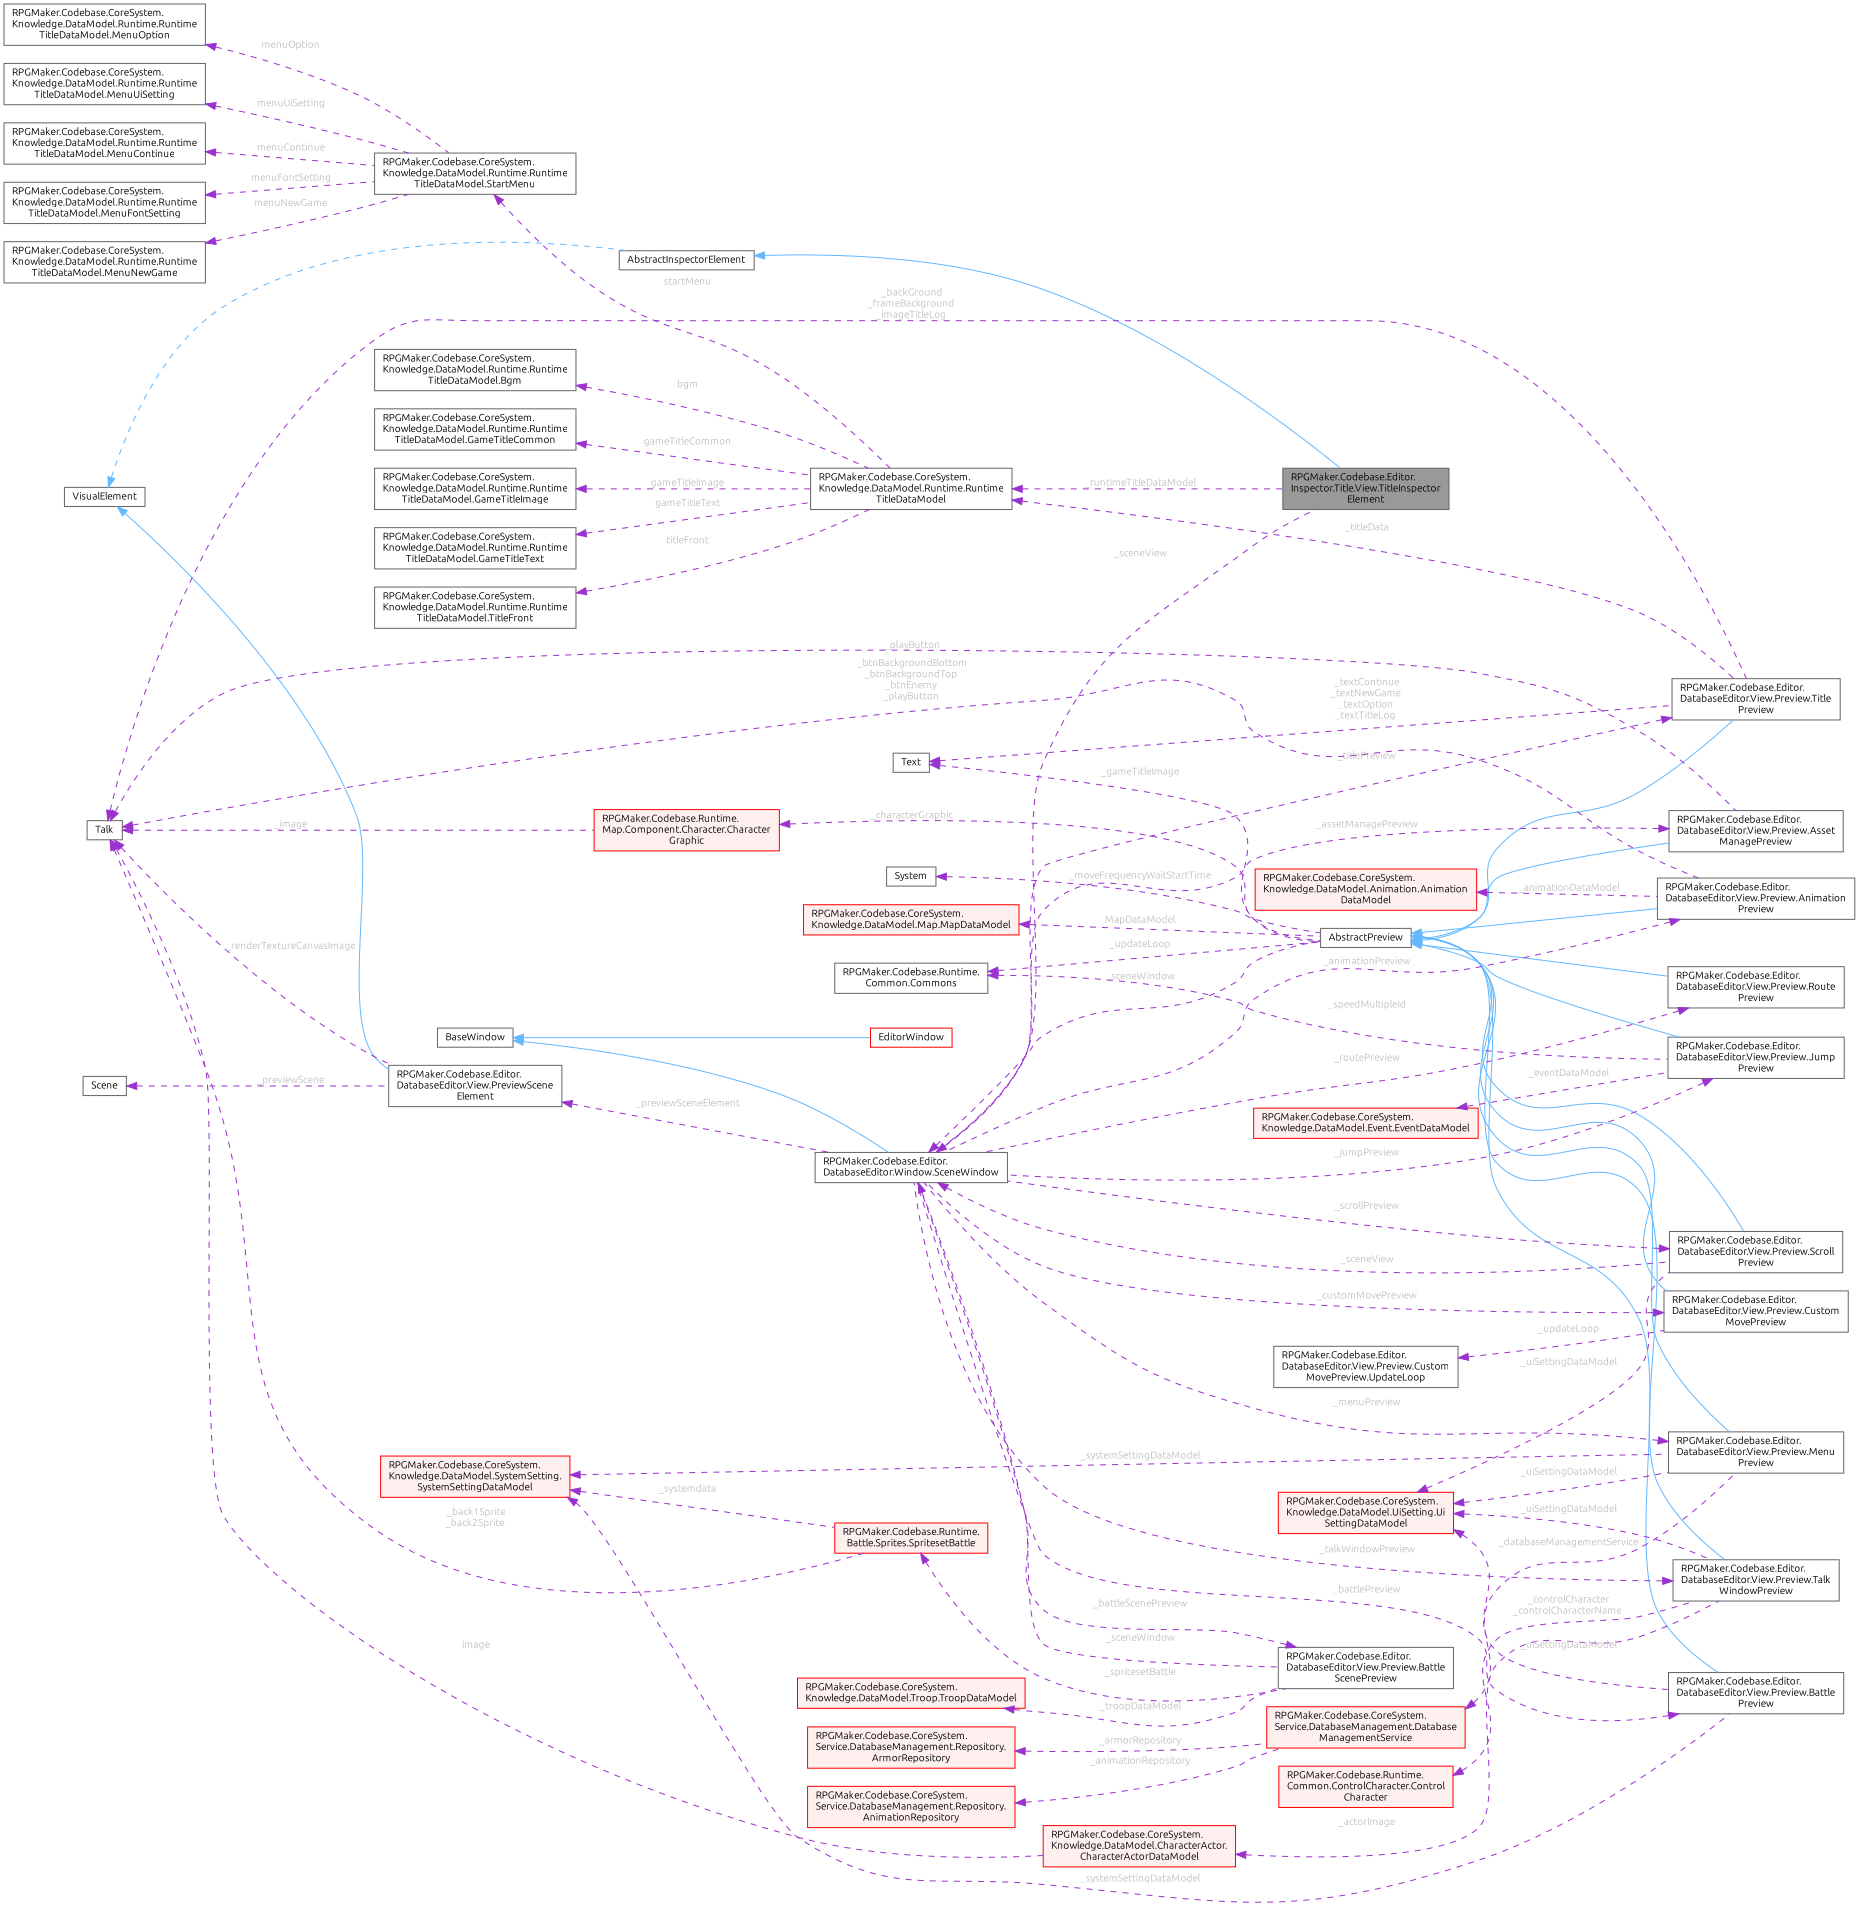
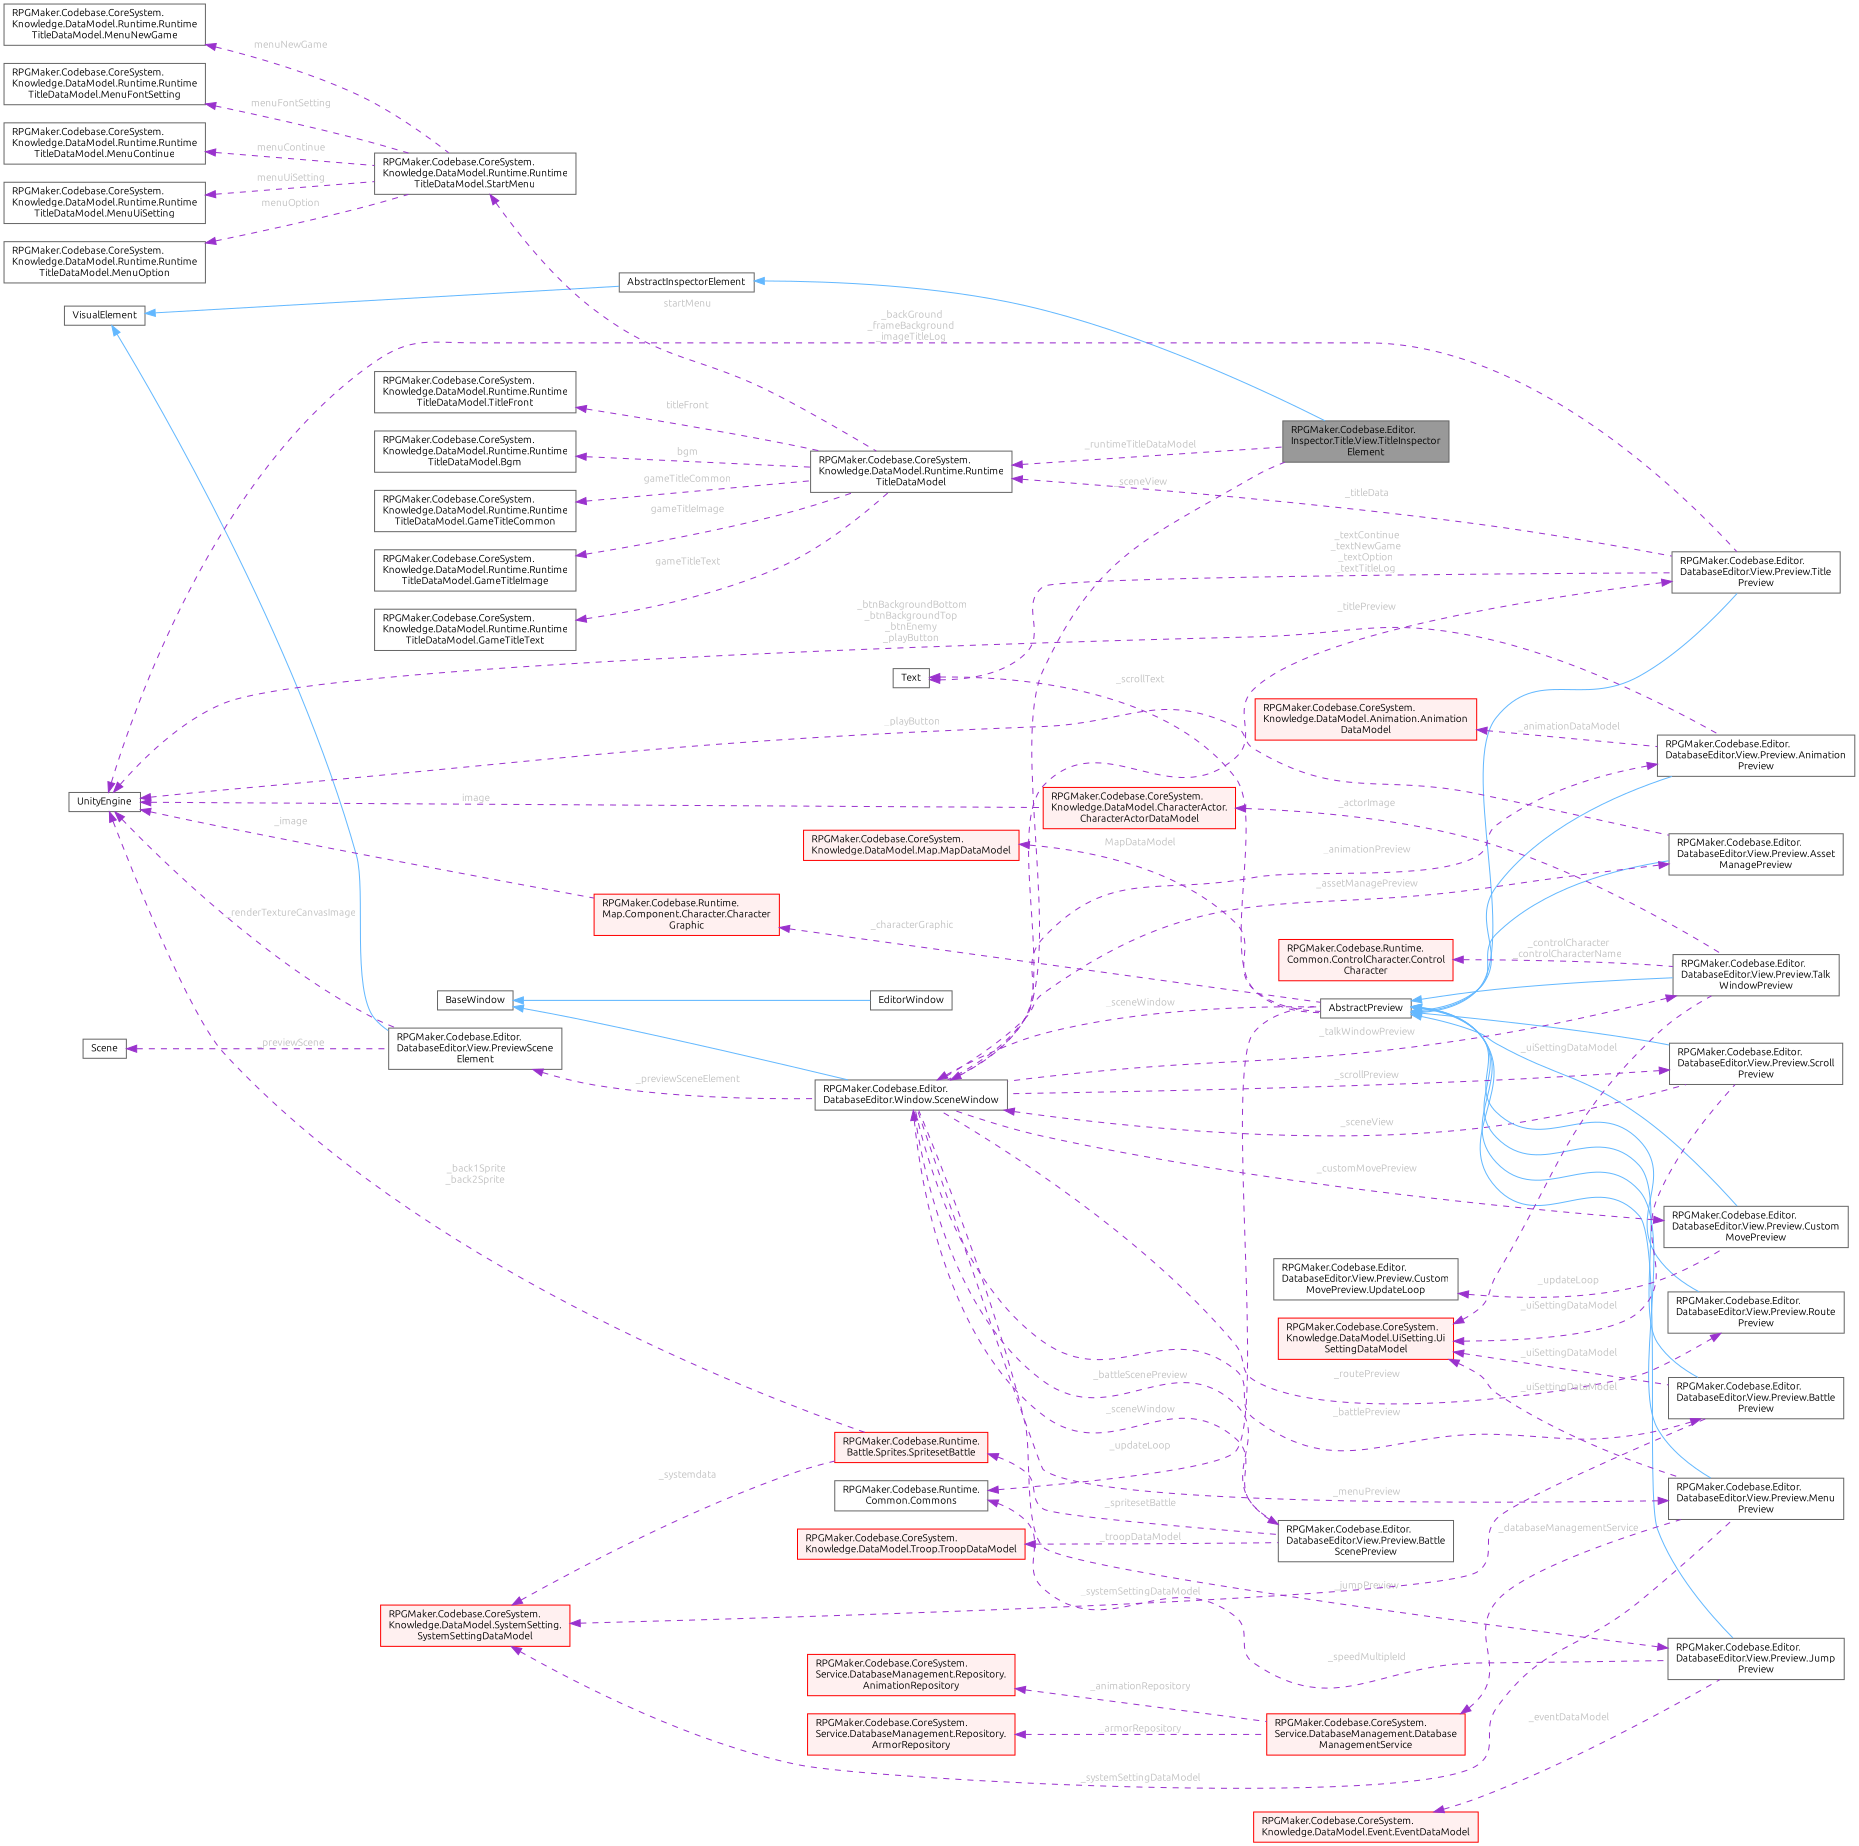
  digraph {
    fontname=Ubuntu
    rankdir=LR
    node [color=gray40 fillcolor=white fontname=Ubuntu fontsize=10 shape=box style=filled]
    edge [color=darkorchid3 dir=back fontname=Ubuntu fontsize=10 labelfontname=Helvetica labelfontsize=10 style=dashed fontcolor=grey]
    n1 [fillcolor=grey60 fontcolor=black height=0.2 label="RPGMaker.Codebase.Editor.\lInspector.Title.View.TitleInspector\lElement" width=0.4]
    n2 [height=0.2 label=AbstractInspectorElement width=0.4]
    n3 [height=0.2 label=VisualElement width=0.4]
    n4 [height=0.2 label="RPGMaker.Codebase.Editor.\lDatabaseEditor.View.PreviewScene\lElement" width=0.4]
    n5 [height=0.2 label="RPGMaker.Codebase.Editor.\lDatabaseEditor.Window.SceneWindow" width=0.4]
    n6 [height=0.2 label="RPGMaker.Codebase.CoreSystem.\lKnowledge.DataModel.Runtime.Runtime\lTitleDataModel" width=0.4]
    n7 [height=0.2 label="RPGMaker.Codebase.Editor.\lDatabaseEditor.View.Preview.Title\lPreview" width=0.4]
    n8 [height=0.2 label="RPGMaker.Codebase.CoreSystem.\lKnowledge.DataModel.Runtime.Runtime\lTitleDataModel.Bgm" width=0.4]
    n9 [height=0.2 label="RPGMaker.Codebase.CoreSystem.\lKnowledge.DataModel.Runtime.Runtime\lTitleDataModel.GameTitleCommon" width=0.4]
    n10 [height=0.2 label="RPGMaker.Codebase.CoreSystem.\lKnowledge.DataModel.Runtime.Runtime\lTitleDataModel.GameTitleImage" width=0.4]
    n11 [height=0.2 label="RPGMaker.Codebase.CoreSystem.\lKnowledge.DataModel.Runtime.Runtime\lTitleDataModel.GameTitleText" width=0.4]
    n12 [height=0.2 label="RPGMaker.Codebase.CoreSystem.\lKnowledge.DataModel.Runtime.Runtime\lTitleDataModel.StartMenu" width=0.4]
    n13 [height=0.2 label="RPGMaker.Codebase.CoreSystem.\lKnowledge.DataModel.Runtime.Runtime\lTitleDataModel.MenuContinue" width=0.4]
    n14 [height=0.2 label="RPGMaker.Codebase.CoreSystem.\lKnowledge.DataModel.Runtime.Runtime\lTitleDataModel.MenuFontSetting" width=0.4]
    n15 [height=0.2 label="RPGMaker.Codebase.CoreSystem.\lKnowledge.DataModel.Runtime.Runtime\lTitleDataModel.MenuNewGame" width=0.4]
    n16 [height=0.2 label="RPGMaker.Codebase.CoreSystem.\lKnowledge.DataModel.Runtime.Runtime\lTitleDataModel.MenuOption" width=0.4]
    n17 [height=0.2 label="RPGMaker.Codebase.CoreSystem.\lKnowledge.DataModel.Runtime.Runtime\lTitleDataModel.MenuUiSetting" width=0.4]
    n18 [height=0.2 label="RPGMaker.Codebase.CoreSystem.\lKnowledge.DataModel.Runtime.Runtime\lTitleDataModel.TitleFront" width=0.4]
    n19 [height=0.2 label=AbstractPreview width=0.4]
    n20 [height=0.2 label="RPGMaker.Codebase.Editor.\lDatabaseEditor.View.Preview.Battle\lScenePreview" width=0.4]
    n21 [height=0.2 label="RPGMaker.Codebase.Editor.\lDatabaseEditor.View.Preview.Scroll\lPreview" width=0.4]
    n22 [height=0.2 label="RPGMaker.Codebase.Editor.\lDatabaseEditor.View.Preview.Asset\lManagePreview" width=0.4]
    n23 [height=0.2 label="RPGMaker.Codebase.Editor.\lDatabaseEditor.View.Preview.Menu\lPreview" width=0.4]
    n24 [height=0.2 label="RPGMaker.Codebase.Editor.\lDatabaseEditor.View.Preview.Battle\lPreview" width=0.4]
    n25 [height=0.2 label="RPGMaker.Codebase.Editor.\lDatabaseEditor.View.Preview.Talk\lWindowPreview" width=0.4]
    n26 [height=0.2 label="RPGMaker.Codebase.Editor.\lDatabaseEditor.View.Preview.Jump\lPreview" width=0.4]
    n27 [height=0.2 label="RPGMaker.Codebase.Editor.\lDatabaseEditor.View.Preview.Route\lPreview" width=0.4]
    n28 [height=0.2 label="RPGMaker.Codebase.Editor.\lDatabaseEditor.View.Preview.Animation\lPreview" width=0.4]
    n29 [height=0.2 label="RPGMaker.Codebase.Editor.\lDatabaseEditor.View.Preview.Custom\lMovePreview" width=0.4]
    n30 [height=0.2 label=BaseWindow width=0.4]
-   n31 [color=red height=0.2 label=EditorWindow width=0.4]
+   n31 [height=0.2 label=EditorWindow width=0.4]
    n32 [color=red fillcolor="#FFF0F0" height=0.2 label="RPGMaker.Codebase.Runtime.\lMap.Component.Character.Character\lGraphic" width=0.4]
-   n33 [height=0.2 label=Talk width=0.4]
+   n33 [height=0.2 label=UnityEngine width=0.4]
    n34 [color=red fillcolor="#FFF0F0" height=0.2 label="RPGMaker.Codebase.Runtime.\lBattle.Sprites.SpritesetBattle" width=0.4]
    n35 [color=red fillcolor="#FFF0F0" height=0.2 label="RPGMaker.Codebase.CoreSystem.\lKnowledge.DataModel.CharacterActor.\lCharacterActorDataModel" width=0.4]
    n36 [height=0.2 label=Text width=0.4]
    n37 [height=0.2 label="RPGMaker.Codebase.Runtime.\lCommon.Commons" width=0.4]
-   n38 [height=0.2 label=System width=0.4]
    n39 [color=red fillcolor="#FFF0F0" height=0.2 label="RPGMaker.Codebase.CoreSystem.\lKnowledge.DataModel.Map.MapDataModel" width=0.4]
    n40 [color=red fillcolor="#FFF0F0" height=0.2 label="RPGMaker.Codebase.CoreSystem.\lService.DatabaseManagement.Database\lManagementService" width=0.4]
    n41 [color=red fillcolor="#FFF0F0" height=0.2 label="RPGMaker.Codebase.CoreSystem.\lService.DatabaseManagement.Repository.\lAnimationRepository" width=0.4]
    n42 [color=red fillcolor="#FFF0F0" height=0.2 label="RPGMaker.Codebase.CoreSystem.\lService.DatabaseManagement.Repository.\lArmorRepository" width=0.4]
    n43 [color=red fillcolor="#FFF0F0" height=0.2 label="RPGMaker.Codebase.CoreSystem.\lKnowledge.DataModel.SystemSetting.\lSystemSettingDataModel" width=0.4]
    n44 [color=red fillcolor="#FFF0F0" height=0.2 label="RPGMaker.Codebase.CoreSystem.\lKnowledge.DataModel.UiSetting.Ui\lSettingDataModel" width=0.4]
    n45 [color=red fillcolor="#FFF0F0" height=0.2 label="RPGMaker.Codebase.CoreSystem.\lKnowledge.DataModel.Troop.TroopDataModel" width=0.4]
    n46 [color=red fillcolor="#FFF0F0" height=0.2 label="RPGMaker.Codebase.Runtime.\lCommon.ControlCharacter.Control\lCharacter" width=0.4]
    n47 [color=red fillcolor="#FFF0F0" height=0.2 label="RPGMaker.Codebase.CoreSystem.\lKnowledge.DataModel.Event.EventDataModel" width=0.4]
    n48 [color=red fillcolor="#FFF0F0" height=0.2 label="RPGMaker.Codebase.CoreSystem.\lKnowledge.DataModel.Animation.Animation\lDataModel" width=0.4]
    n49 [height=0.2 label="RPGMaker.Codebase.Editor.\lDatabaseEditor.View.Preview.Custom\lMovePreview.UpdateLoop" width=0.4]
    n50 [height=0.2 label=Scene width=0.4]
    n2 -> n1 [color=steelblue1 style=solid fontcolor=""]
-   n3 -> n2 [color=steelblue1 fontcolor=""]
+   n3 -> n2 [color=steelblue1 style=solid fontcolor=""]
    n3 -> n4 [color=steelblue1 style=solid fontcolor=""]
    n4 -> n5 [label=" _previewSceneElement"]
    n5 -> n1 [label=" _sceneView"]
    n5 -> n19 [label=" _sceneWindow"]
    n5 -> n20 [label=" _sceneWindow"]
    n5 -> n21 [label=" _sceneView"]
    n6 -> n1 [label=" _runtimeTitleDataModel"]
    n6 -> n7 [label=" _titleData"]
    n7 -> n5 [label=" _titlePreview"]
    n8 -> n6 [label=" bgm"]
    n9 -> n6 [label=" gameTitleCommon"]
    n10 -> n6 [label=" gameTitleImage"]
    n11 -> n6 [label=" gameTitleText"]
    n12 -> n6 [label=" startMenu"]
    n13 -> n12 [label=" menuContinue"]
    n14 -> n12 [label=" menuFontSetting"]
    n15 -> n12 [label=" menuNewGame"]
    n16 -> n12 [label=" menuOption"]
    n17 -> n12 [label=" menuUiSetting"]
    n18 -> n6 [label=" titleFront"]
    n19 -> n7 [color=steelblue1 style=solid fontcolor=""]
    n19 -> n21 [color=steelblue1 style=solid fontcolor=""]
    n19 -> n22 [color=steelblue1 style=solid fontcolor=""]
    n19 -> n23 [color=steelblue1 style=solid fontcolor=""]
    n19 -> n24 [color=steelblue1 style=solid fontcolor=""]
    n19 -> n25 [color=steelblue1 style=solid fontcolor=""]
    n19 -> n26 [color=steelblue1 style=solid fontcolor=""]
    n19 -> n27 [color=steelblue1 style=solid fontcolor=""]
    n19 -> n28 [color=steelblue1 style=solid fontcolor=""]
    n19 -> n29 [color=steelblue1 style=solid fontcolor=""]
    n20 -> n5 [label=" _battleScenePreview"]
    n21 -> n5 [label=" _scrollPreview"]
    n22 -> n5 [label=" _assetManagePreview"]
    n23 -> n5 [label=" _menuPreview"]
    n24 -> n5 [label=" _battlePreview"]
    n25 -> n5 [label=" _talkWindowPreview"]
    n26 -> n5 [label=" _jumpPreview"]
    n27 -> n5 [label=" _routePreview"]
    n28 -> n5 [label=" _animationPreview"]
    n29 -> n5 [label=" _customMovePreview"]
    n30 -> n5 [color=steelblue1 style=solid fontcolor=""]
    n30 -> n31 [color=steelblue1 style=solid fontcolor=""]
    n32 -> n19 [label=" _characterGraphic"]
    n33 -> n4 [label=" _renderTextureCanvasImage"]
    n33 -> n7 [label=" _backGround\n_frameBackground\n_imageTitleLog"]
    n33 -> n22 [label=" _playButton"]
    n33 -> n28 [label=" _btnBackgroundBottom\n_btnBackgroundTop\n_btnEnemy\n_playButton"]
    n33 -> n32 [label=" _image"]
    n33 -> n34 [label=" _back1Sprite\n_back2Sprite"]
    n33 -> n35 [label=" image"]
    n34 -> n20 [label=" _spritesetBattle"]
    n35 -> n25 [label=" _actorImage"]
    n36 -> n7 [label=" _textContinue\n_textNewGame\n_textOption\n_textTitleLog"]
-   n36 -> n19 [label=" _gameTitleImage"]
+   n36 -> n19 [label=" _scrollText"]
    n37 -> n19 [label=" _updateLoop"]
    n37 -> n26 [label=" _speedMultipleId"]
-   n38 -> n19 [label=" _moveFrequencyWaitStartTime"]
    n39 -> n19 [label=" MapDataModel"]
    n40 -> n23 [label=" _databaseManagementService"]
    n41 -> n40 [label=" _animationRepository"]
    n42 -> n40 [label=" _armorRepository"]
    n43 -> n23 [label=" _systemSettingDataModel"]
    n43 -> n24 [label=" _systemSettingDataModel"]
    n43 -> n34 [label=" _systemdata"]
    n44 -> n21 [label=" _uiSettingDataModel"]
    n44 -> n23 [label=" _uiSettingDataModel"]
    n44 -> n24 [label=" _uiSettingDataModel"]
    n44 -> n25 [label=" _uiSettingDataModel"]
    n45 -> n20 [label=" _troopDataModel"]
    n46 -> n25 [label=" _controlCharacter\n_controlCharacterName"]
    n47 -> n26 [label=" _eventDataModel"]
    n48 -> n28 [label=" _animationDataModel"]
    n49 -> n29 [label=" _updateLoop"]
    n50 -> n4 [label=" _previewScene"]
  }
